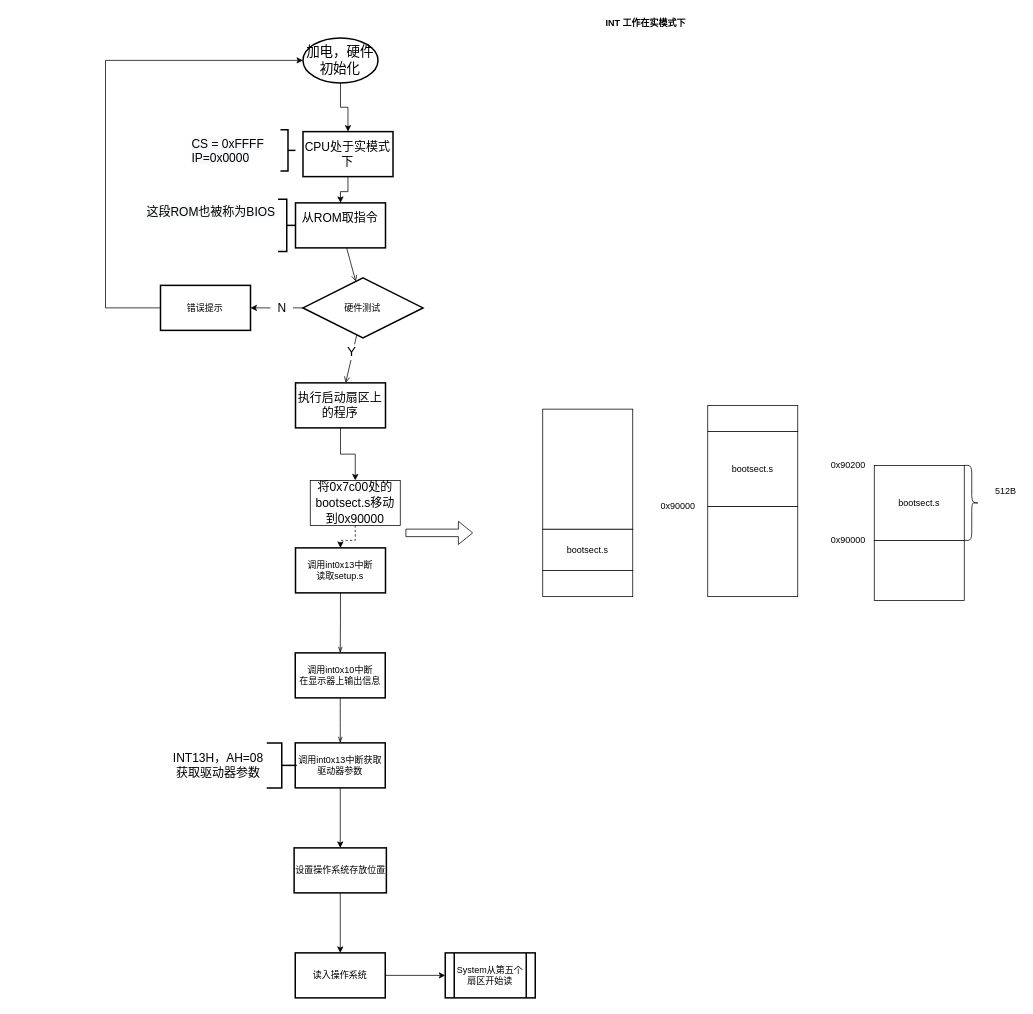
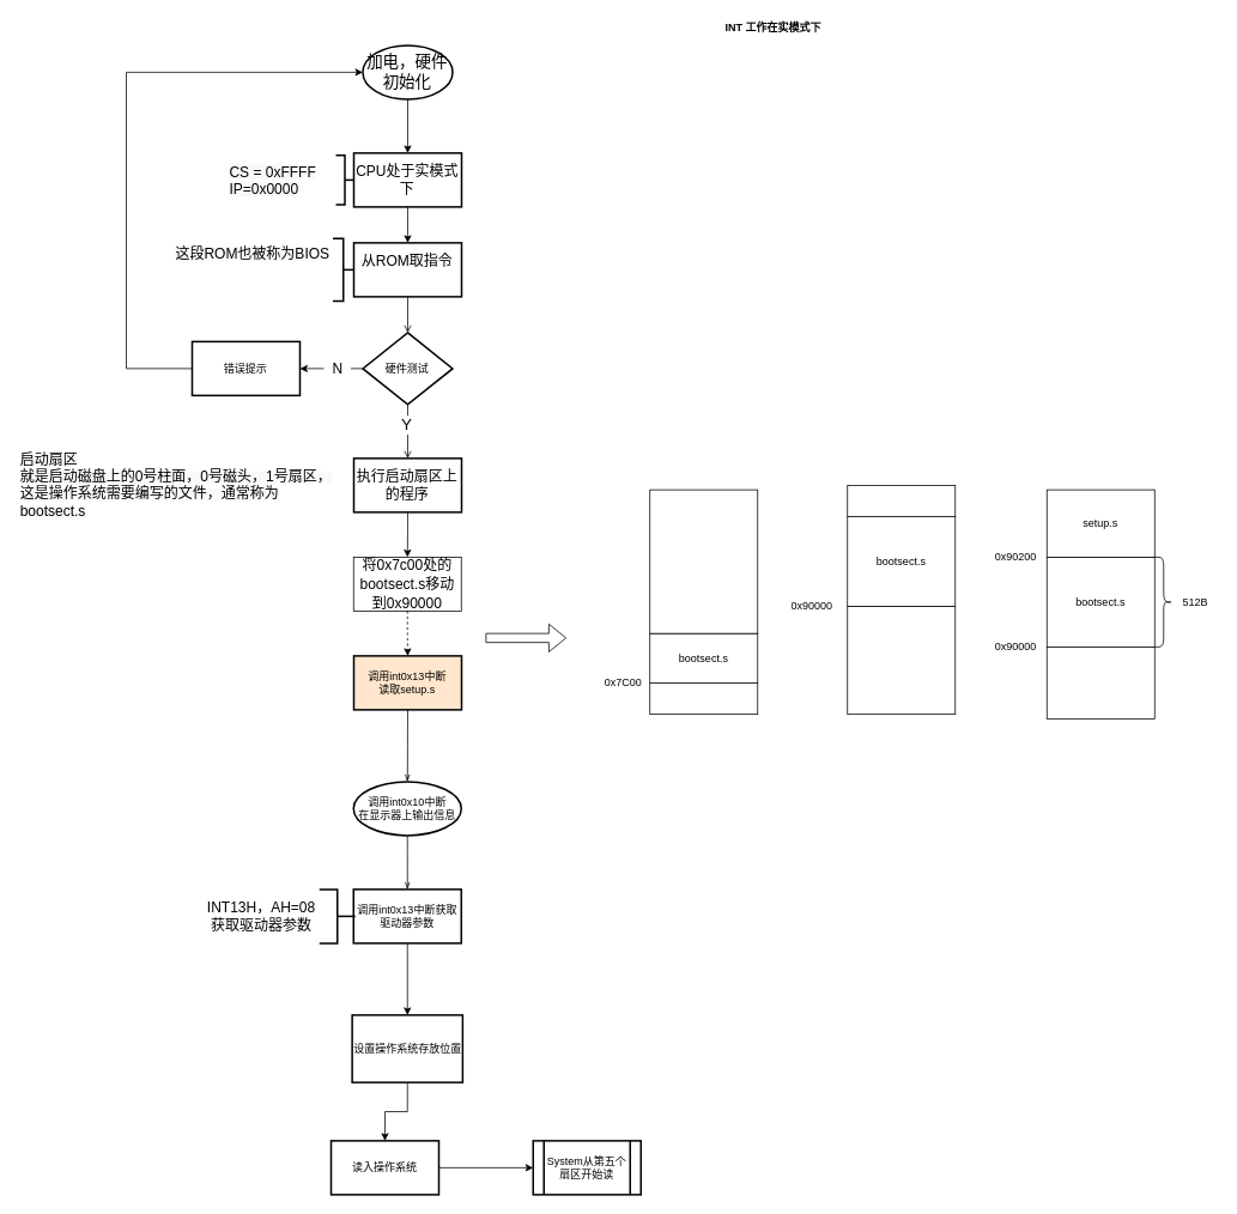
  <mxCell id="0" />
  <mxCell id="1" parent="0" />
  <mxCell id="2" value="" style="edgeStyle=orthogonalEdgeStyle;rounded=0;orthogonalLoop=1;jettySize=auto;html=1;" parent="1" source="3" target="5" edge="1"><mxGeometry relative="1" as="geometry" /></mxCell>
- <mxCell id="3" value="&lt;font style=&quot;font-size: 16px&quot;&gt;CPU处于实模式下&lt;/font&gt;" style="whiteSpace=wrap;html=1;strokeWidth=2;" parent="1" vertex="1"><mxGeometry x="403.33" y="175" width="120" height="60" as="geometry" /></mxCell>
+ <mxCell id="3" value="&lt;font style=&quot;font-size: 16px&quot;&gt;CPU处于实模式下&lt;/font&gt;" style="whiteSpace=wrap;html=1;strokeWidth=2;" parent="1" vertex="1"><mxGeometry x="393.33" y="170" width="120" height="60" as="geometry" /></mxCell>
  <mxCell id="4" value="" style="edgeStyle=none;rounded=1;orthogonalLoop=1;jettySize=auto;html=1;fontSize=18;endArrow=open;endFill=0;" parent="1" source="5" target="14" edge="1"><mxGeometry relative="1" as="geometry" /></mxCell>
  <mxCell id="5" value="&lt;font style=&quot;font-size: 16px&quot;&gt;从ROM取指令&lt;br&gt;&lt;br&gt;&lt;/font&gt;" style="whiteSpace=wrap;html=1;strokeWidth=2;" parent="1" vertex="1"><mxGeometry x="393.33" y="270" width="120" height="60" as="geometry" /></mxCell>
  <mxCell id="6" value="" style="edgeStyle=orthogonalEdgeStyle;rounded=0;orthogonalLoop=1;jettySize=auto;html=1;fontSize=16;" parent="1" source="7" target="25" edge="1"><mxGeometry relative="1" as="geometry" /></mxCell>
  <mxCell id="7" value="&lt;font style=&quot;font-size: 16px&quot;&gt;执行启动扇区上的程序&lt;/font&gt;" style="whiteSpace=wrap;html=1;strokeWidth=2;" parent="1" vertex="1"><mxGeometry x="393.33" y="510" width="120" height="60" as="geometry" /></mxCell>
+ <mxCell id="8" value="&lt;span style=&quot;color: rgb(0 , 0 , 0) ; font-family: &amp;#34;helvetica&amp;#34; ; font-style: normal ; font-weight: 400 ; letter-spacing: normal ; text-align: center ; text-indent: 0px ; text-transform: none ; word-spacing: 0px ; background-color: rgb(248 , 249 , 250) ; display: inline ; float: none&quot;&gt;&lt;font style=&quot;font-size: 16px&quot;&gt;启动扇区&lt;br&gt;就是启动磁盘上的0号柱面，0号磁头，1号扇区，这是操作系统需要编写的文件，通常称为bootsect.s&lt;/font&gt;&lt;/span&gt;" style="text;whiteSpace=wrap;html=1;" parent="1" vertex="1"><mxGeometry x="20" y="495" width="350" height="90" as="geometry" /></mxCell>
  <mxCell id="9" value="&lt;span style=&quot;color: rgb(0, 0, 0); font-family: helvetica; font-size: 16px; font-style: normal; font-weight: 400; letter-spacing: normal; text-align: center; text-indent: 0px; text-transform: none; word-spacing: 0px; background-color: rgb(248, 249, 250); display: inline; float: none;&quot;&gt;CS = 0xFFFF&lt;/span&gt;&lt;br style=&quot;color: rgb(0, 0, 0); font-family: helvetica; font-size: 16px; font-style: normal; font-weight: 400; letter-spacing: normal; text-align: center; text-indent: 0px; text-transform: none; word-spacing: 0px; background-color: rgb(248, 249, 250);&quot;&gt;&lt;span style=&quot;color: rgb(0, 0, 0); font-family: helvetica; font-size: 16px; font-style: normal; font-weight: 400; letter-spacing: normal; text-align: center; text-indent: 0px; text-transform: none; word-spacing: 0px; background-color: rgb(248, 249, 250); display: inline; float: none;&quot;&gt;IP=0x0000&lt;/span&gt;" style="text;whiteSpace=wrap;html=1;fontSize=16;" parent="1" vertex="1"><mxGeometry x="253.33" y="175" width="120" height="50" as="geometry" /></mxCell>
  <mxCell id="10" value="&lt;span style=&quot;color: rgb(0, 0, 0); font-family: helvetica; font-size: 16px; font-style: normal; font-weight: 400; letter-spacing: normal; text-align: center; text-indent: 0px; text-transform: none; word-spacing: 0px; background-color: rgb(248, 249, 250); display: inline; float: none;&quot;&gt;这段ROM也被称为BIOS&lt;/span&gt;" style="text;whiteSpace=wrap;html=1;fontSize=18;" parent="1" vertex="1"><mxGeometry x="193.33" y="265.01" width="200" height="40" as="geometry" /></mxCell>
  <mxCell id="11" style="edgeStyle=none;rounded=1;orthogonalLoop=1;jettySize=auto;html=1;fontSize=18;endArrow=open;endFill=0;" parent="1" source="14" target="7" edge="1"><mxGeometry relative="1" as="geometry" /></mxCell>
  <mxCell id="12" value="Y" style="edgeLabel;html=1;align=center;verticalAlign=middle;resizable=0;points=[];fontSize=18;" parent="11" vertex="1" connectable="0"><mxGeometry x="-0.283" y="-2" relative="1" as="geometry"><mxPoint as="offset" /></mxGeometry></mxCell>
  <mxCell id="13" value="" style="edgeStyle=orthogonalEdgeStyle;rounded=0;orthogonalLoop=1;jettySize=auto;html=1;fontSize=16;startArrow=none;" parent="1" source="29" target="28" edge="1"><mxGeometry relative="1" as="geometry"><Array as="points"><mxPoint x="380" y="410" /></Array></mxGeometry></mxCell>
- <mxCell id="14" value="硬件测试" style="rhombus;whiteSpace=wrap;html=1;strokeWidth=2;" parent="1" vertex="1"><mxGeometry x="403.33" y="370" width="160" height="80" as="geometry" /></mxCell>
+ <mxCell id="14" value="硬件测试" style="rhombus;whiteSpace=wrap;html=1;strokeWidth=2;" parent="1" vertex="1"><mxGeometry x="403.33" y="370" width="100" height="80" as="geometry" /></mxCell>
  <mxCell id="15" value="" style="strokeWidth=2;html=1;shape=mxgraph.flowchart.annotation_2;align=left;labelPosition=right;pointerEvents=1;fontSize=18;rotation=-180;" parent="1" vertex="1"><mxGeometry x="373.33" y="172.5" width="20" height="55" as="geometry" /></mxCell>
  <mxCell id="16" value="" style="strokeWidth=2;html=1;shape=mxgraph.flowchart.annotation_2;align=left;labelPosition=right;pointerEvents=1;fontSize=18;rotation=-180;" parent="1" vertex="1"><mxGeometry x="370" y="265.01" width="23.33" height="69.99" as="geometry" /></mxCell>
  <mxCell id="17" value="" style="edgeStyle=orthogonalEdgeStyle;curved=1;rounded=1;orthogonalLoop=1;jettySize=auto;html=1;fontSize=18;endArrow=openThin;endFill=0;" parent="1" source="18" target="22" edge="1"><mxGeometry relative="1" as="geometry" /></mxCell>
- <mxCell id="18" value="调用int0x13中断&lt;br&gt;读取setup.s" style="whiteSpace=wrap;html=1;strokeWidth=2;" parent="1" vertex="1"><mxGeometry x="393.33" y="730" width="120" height="60" as="geometry" /></mxCell>
+ <mxCell id="18" value="调用int0x13中断&lt;br&gt;读取setup.s" style="whiteSpace=wrap;html=1;strokeWidth=2;fillColor=#ffe6cc;" parent="1" vertex="1"><mxGeometry x="393.33" y="730" width="120" height="60" as="geometry" /></mxCell>
  <mxCell id="19" value="" style="edgeStyle=orthogonalEdgeStyle;rounded=0;orthogonalLoop=1;jettySize=auto;html=1;fontSize=16;" parent="1" source="20" target="34" edge="1"><mxGeometry relative="1" as="geometry" /></mxCell>
  <mxCell id="20" value="调用int0x13中断获取驱动器参数" style="whiteSpace=wrap;html=1;strokeWidth=2;" parent="1" vertex="1"><mxGeometry x="393" y="990" width="120" height="60" as="geometry" /></mxCell>
  <mxCell id="21" value="" style="edgeStyle=orthogonalEdgeStyle;curved=1;rounded=1;orthogonalLoop=1;jettySize=auto;html=1;fontSize=18;endArrow=openThin;endFill=0;" parent="1" source="22" target="20" edge="1"><mxGeometry relative="1" as="geometry" /></mxCell>
- <mxCell id="22" value="调用int0x10中断&lt;br&gt;在显示器上输出信息" style="whiteSpace=wrap;html=1;strokeWidth=2;" parent="1" vertex="1"><mxGeometry x="393" y="870" width="120" height="60" as="geometry" /></mxCell>
+ <mxCell id="22" value="调用int0x10中断&lt;br&gt;在显示器上输出信息" style="ellipse;whiteSpace=wrap;html=1;strokeWidth=2;" parent="1" vertex="1"><mxGeometry x="393" y="870" width="120" height="60" as="geometry" /></mxCell>
  <mxCell id="23" value="" style="edgeStyle=orthogonalEdgeStyle;rounded=0;orthogonalLoop=1;jettySize=auto;html=1;fontSize=18;exitX=0.5;exitY=1;exitDx=0;exitDy=0;exitPerimeter=0;" parent="1" source="26" target="3" edge="1"><mxGeometry relative="1" as="geometry"><mxPoint x="453" y="120" as="sourcePoint" /></mxGeometry></mxCell>
  <mxCell id="24" value="" style="edgeStyle=orthogonalEdgeStyle;rounded=0;orthogonalLoop=1;jettySize=auto;html=1;fontSize=16;dashed=1;" parent="1" source="25" target="18" edge="1"><mxGeometry relative="1" as="geometry" /></mxCell>
- <mxCell id="25" value="&lt;font style=&quot;font-size: 16px&quot;&gt;将0x7c00处的bootsect.s移动到0x90000&lt;/font&gt;" style="rounded=0;whiteSpace=wrap;html=1;labelBackgroundColor=none;fontSize=18;fillColor=none;" parent="1" vertex="1"><mxGeometry x="413" y="640" width="120" height="60" as="geometry" /></mxCell>
+ <mxCell id="25" value="&lt;font style=&quot;font-size: 16px&quot;&gt;将0x7c00处的bootsect.s移动到0x90000&lt;/font&gt;" style="rounded=0;whiteSpace=wrap;html=1;labelBackgroundColor=none;fontSize=18;fillColor=none;" parent="1" vertex="1"><mxGeometry x="393" y="620" width="120" height="60" as="geometry" /></mxCell>
  <mxCell id="26" value="&lt;span style=&quot;font-size: 18px&quot;&gt;加电，硬件初始化&lt;/span&gt;" style="strokeWidth=2;html=1;shape=mxgraph.flowchart.start_1;whiteSpace=wrap;labelBackgroundColor=none;fontSize=16;fillColor=none;" parent="1" vertex="1"><mxGeometry x="403.33" y="50" width="100" height="60" as="geometry" /></mxCell>
  <mxCell id="27" style="edgeStyle=orthogonalEdgeStyle;rounded=0;orthogonalLoop=1;jettySize=auto;html=1;entryX=0;entryY=0.5;entryDx=0;entryDy=0;entryPerimeter=0;fontSize=16;" parent="1" source="28" target="26" edge="1"><mxGeometry relative="1" as="geometry"><Array as="points"><mxPoint x="140" y="410" /><mxPoint x="140" y="80" /></Array></mxGeometry></mxCell>
  <mxCell id="28" value="&lt;span&gt;错误提示&lt;/span&gt;" style="whiteSpace=wrap;html=1;strokeWidth=2;" parent="1" vertex="1"><mxGeometry x="213.33" y="380" width="120" height="60" as="geometry" /></mxCell>
  <mxCell id="29" value="N" style="text;html=1;resizable=0;autosize=1;align=center;verticalAlign=middle;points=[];fillColor=none;strokeColor=none;rounded=0;labelBackgroundColor=none;fontSize=16;" parent="1" vertex="1"><mxGeometry x="360" y="400" width="30" height="20" as="geometry" /></mxCell>
  <mxCell id="30" value="" style="edgeStyle=orthogonalEdgeStyle;rounded=0;orthogonalLoop=1;jettySize=auto;html=1;fontSize=16;endArrow=none;" parent="1" source="14" target="29" edge="1"><mxGeometry relative="1" as="geometry"><mxPoint x="403.33" y="410" as="sourcePoint" /><mxPoint x="333.33" y="410" as="targetPoint" /><Array as="points"><mxPoint x="380" y="410" /></Array></mxGeometry></mxCell>
  <mxCell id="31" value="" style="strokeWidth=2;html=1;shape=mxgraph.flowchart.annotation_2;align=left;labelPosition=right;pointerEvents=1;labelBackgroundColor=none;fontSize=16;fillColor=none;flipH=1;" parent="1" vertex="1"><mxGeometry x="355" y="990" width="40" height="60" as="geometry" /></mxCell>
  <mxCell id="32" value="INT13H，AH=08&lt;br&gt;获取驱动器参数" style="text;html=1;align=center;verticalAlign=middle;resizable=0;points=[];autosize=1;strokeColor=none;fillColor=none;fontSize=16;" parent="1" vertex="1"><mxGeometry x="220" y="1000" width="140" height="40" as="geometry" /></mxCell>
  <mxCell id="33" value="" style="edgeStyle=orthogonalEdgeStyle;rounded=0;orthogonalLoop=1;jettySize=auto;html=1;fontSize=16;" parent="1" source="34" target="36" edge="1"><mxGeometry relative="1" as="geometry" /></mxCell>
- <mxCell id="34" value="设置操作系统存放位置" style="whiteSpace=wrap;html=1;strokeWidth=2;" parent="1" vertex="1"><mxGeometry x="391.5" y="1130" width="123" height="60" as="geometry" /></mxCell>
+ <mxCell id="34" value="设置操作系统存放位置" style="whiteSpace=wrap;html=1;strokeWidth=2;" parent="1" vertex="1"><mxGeometry x="391.5" y="1130" width="123" height="75" as="geometry" /></mxCell>
  <mxCell id="35" value="" style="edgeStyle=orthogonalEdgeStyle;rounded=0;orthogonalLoop=1;jettySize=auto;html=1;" parent="1" source="36" target="37" edge="1"><mxGeometry relative="1" as="geometry" /></mxCell>
- <mxCell id="36" value="读入操作系统" style="whiteSpace=wrap;html=1;strokeWidth=2;" parent="1" vertex="1"><mxGeometry x="393" y="1270" width="120" height="60" as="geometry" /></mxCell>
+ <mxCell id="36" value="读入操作系统" style="whiteSpace=wrap;html=1;strokeWidth=2;" parent="1" vertex="1"><mxGeometry x="368" y="1270" width="120" height="60" as="geometry" /></mxCell>
  <mxCell id="37" value="System从第五个扇区开始读" style="shape=process;whiteSpace=wrap;html=1;backgroundOutline=1;strokeWidth=2;" parent="1" vertex="1"><mxGeometry x="593" y="1270" width="120" height="60" as="geometry" /></mxCell>
  <mxCell id="38" value="&lt;b&gt;INT 工作在实模式下&lt;/b&gt;" style="text;html=1;align=center;verticalAlign=middle;resizable=0;points=[];autosize=1;strokeColor=none;fillColor=none;" parent="1" vertex="1"><mxGeometry x="790" y="20" width="140" height="20" as="geometry" /></mxCell>
  <mxCell id="39" value="bootsect.s" style="rounded=0;whiteSpace=wrap;html=1;" parent="1" vertex="1"><mxGeometry x="723" y="705" width="120" height="55" as="geometry" /></mxCell>
  <mxCell id="40" value="" style="rounded=0;whiteSpace=wrap;html=1;" parent="1" vertex="1"><mxGeometry x="723" y="545" width="120" height="160" as="geometry" /></mxCell>
  <mxCell id="41" value="" style="rounded=0;whiteSpace=wrap;html=1;" parent="1" vertex="1"><mxGeometry x="723" y="760" width="120" height="35" as="geometry" /></mxCell>
  <mxCell id="42" value="bootsect.s" style="rounded=0;whiteSpace=wrap;html=1;" parent="1" vertex="1"><mxGeometry x="943" y="575" width="120" height="100" as="geometry" /></mxCell>
  <mxCell id="43" value="" style="rounded=0;whiteSpace=wrap;html=1;" parent="1" vertex="1"><mxGeometry x="943" y="675" width="120" height="120" as="geometry" /></mxCell>
  <mxCell id="44" value="" style="rounded=0;whiteSpace=wrap;html=1;" parent="1" vertex="1"><mxGeometry x="943" y="540" width="120" height="35" as="geometry" /></mxCell>
+ <mxCell id="45" value="0x7C00" style="text;html=1;align=center;verticalAlign=middle;resizable=0;points=[];autosize=1;strokeColor=none;fillColor=none;" parent="1" vertex="1"><mxGeometry x="663" y="750" width="60" height="20" as="geometry" /></mxCell>
  <mxCell id="46" value="0x90000" style="text;html=1;align=center;verticalAlign=middle;resizable=0;points=[];autosize=1;strokeColor=none;fillColor=none;" parent="1" vertex="1"><mxGeometry x="868" y="665" width="70" height="20" as="geometry" /></mxCell>
  <mxCell id="47" value="" style="shape=flexArrow;endArrow=classic;html=1;rounded=0;" parent="1" edge="1"><mxGeometry width="50" height="50" relative="1" as="geometry"><mxPoint x="540" y="710" as="sourcePoint" /><mxPoint x="630" y="710" as="targetPoint" /></mxGeometry></mxCell>
  <mxCell id="48" value="bootsect.s" style="rounded=0;whiteSpace=wrap;html=1;" parent="1" vertex="1"><mxGeometry x="1165" y="620" width="120" height="100" as="geometry" /></mxCell>
  <mxCell id="49" value="" style="rounded=0;whiteSpace=wrap;html=1;" parent="1" vertex="1"><mxGeometry x="1165" y="720" width="120" height="80" as="geometry" /></mxCell>
+ <mxCell id="50" value="setup.s" style="rounded=0;whiteSpace=wrap;html=1;" parent="1" vertex="1"><mxGeometry x="1165" y="545" width="120" height="75" as="geometry" /></mxCell>
  <mxCell id="51" value="0x90000" style="text;html=1;align=center;verticalAlign=middle;resizable=0;points=[];autosize=1;strokeColor=none;fillColor=none;" parent="1" vertex="1"><mxGeometry x="1095" y="710" width="70" height="20" as="geometry" /></mxCell>
  <mxCell id="52" value="0x90200" style="text;html=1;align=center;verticalAlign=middle;resizable=0;points=[];autosize=1;strokeColor=none;fillColor=none;" parent="1" vertex="1"><mxGeometry x="1095" y="610" width="70" height="20" as="geometry" /></mxCell>
  <mxCell id="53" value="" style="shape=curlyBracket;whiteSpace=wrap;html=1;rounded=1;flipH=1;" parent="1" vertex="1"><mxGeometry x="1285" y="620" width="20" height="100" as="geometry" /></mxCell>
- <mxCell id="54" value="512B" style="text;html=1;align=center;verticalAlign=middle;resizable=0;points=[];autosize=1;strokeColor=none;fillColor=none;" parent="1" vertex="1"><mxGeometry x="1315" y="645" width="50" height="20" as="geometry" /></mxCell>
+ <mxCell id="54" value="512B" style="text;html=1;align=center;verticalAlign=middle;resizable=0;points=[];autosize=1;strokeColor=none;fillColor=none;" parent="1" vertex="1"><mxGeometry x="1305" y="660" width="50" height="20" as="geometry" /></mxCell>
